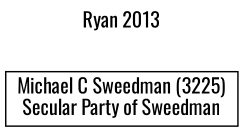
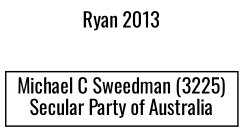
  digraph {
    label="Ryan 2013"
    labelloc=t
    mclimit=10
    fontname=Oswald
-   n1 [label="Michael C Sweedman (3225)\nSecular Party of Sweedman" shape=box fontname=Oswald]
+   n1 [label="Michael C Sweedman (3225)\nSecular Party of Australia" shape=box fontname=Oswald]
  }
